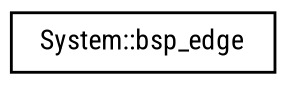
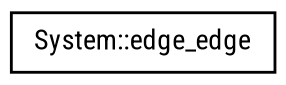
  digraph {
    rankdir=LR
    fontname="Roboto Condensed"
-   n1 [color=black fillcolor=white fontname="Roboto Condensed" fontsize=10 height=0.2 label="System::bsp_edge" shape=record style=filled width=0.4]
+   n1 [color=black fillcolor=white fontname="Roboto Condensed" fontsize=10 height=0.2 label="System::edge_edge" shape=record style=filled width=0.4]
  }
